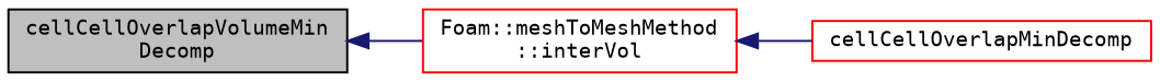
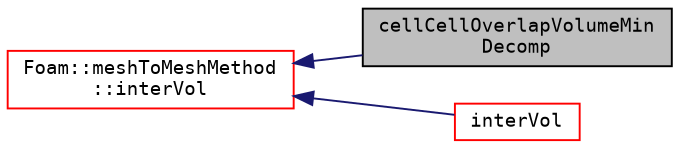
  digraph {
    fontname="DejaVu Sans Mono"
    rankdir=LR
    node [color=red fontname="DejaVu Sans Mono" fontsize=10 shape=record]
    edge [color=midnightblue dir=back fontname="DejaVu Sans Mono" fontsize=10 labelfontname=Helvetica labelfontsize=10 style=solid]
    n1 [color=black fillcolor=grey75 fontcolor=black height=0.2 label="cellCellOverlapVolumeMin\lDecomp" style=filled width=0.4]
    n2 [height=0.2 label="Foam::meshToMeshMethod\l::interVol" width=0.4]
-   n3 [height=0.2 label=cellCellOverlapMinDecomp width=0.4]
-   n1 -> n2
+   n3 [height=0.2 label=interVol width=0.4]
+   n2 -> n1
    n2 -> n3
  }
